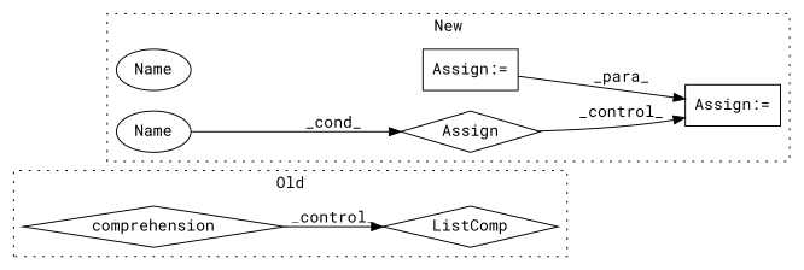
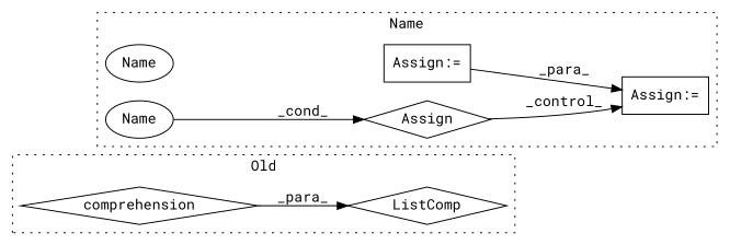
  digraph {
    fontname="Roboto Mono"
    rankdir=LR
    node [a=68 fontname="Roboto Mono" l=3 s=7578 shape=diamond]
    edge [fontname="Roboto Mono"]
    n1 [a=106 l=39 label=ListComp s=8933]
    n2 [a=45 label=comprehension s=8952]
    n3 [a=52 l="6,14" label=Assign s="7572,7582"]
    n4 [label="Assign:=" s=7601 shape=box]
    n5 [label="Assign:=" s=7058 shape=box]
    n6 [a=87 l=4 label=Name shape=ellipse]
    n7 [a=87 l=4 label=Name shape=ellipse]
    subgraph cluster_1 {
      label=Old
      style=dotted
      n1
      n2
    }
    subgraph cluster_2 {
-     label=New
+     label=Name
      style=dotted
      n3
      n4
      n5
      n6
      n7
    }
-   n2 -> n1 [label=_control_]
+   n2 -> n1 [label=_para_]
    n3 -> n4 [label=_control_]
    n5 -> n4 [label=_para_]
    n7 -> n3 [label=_cond_]
  }
